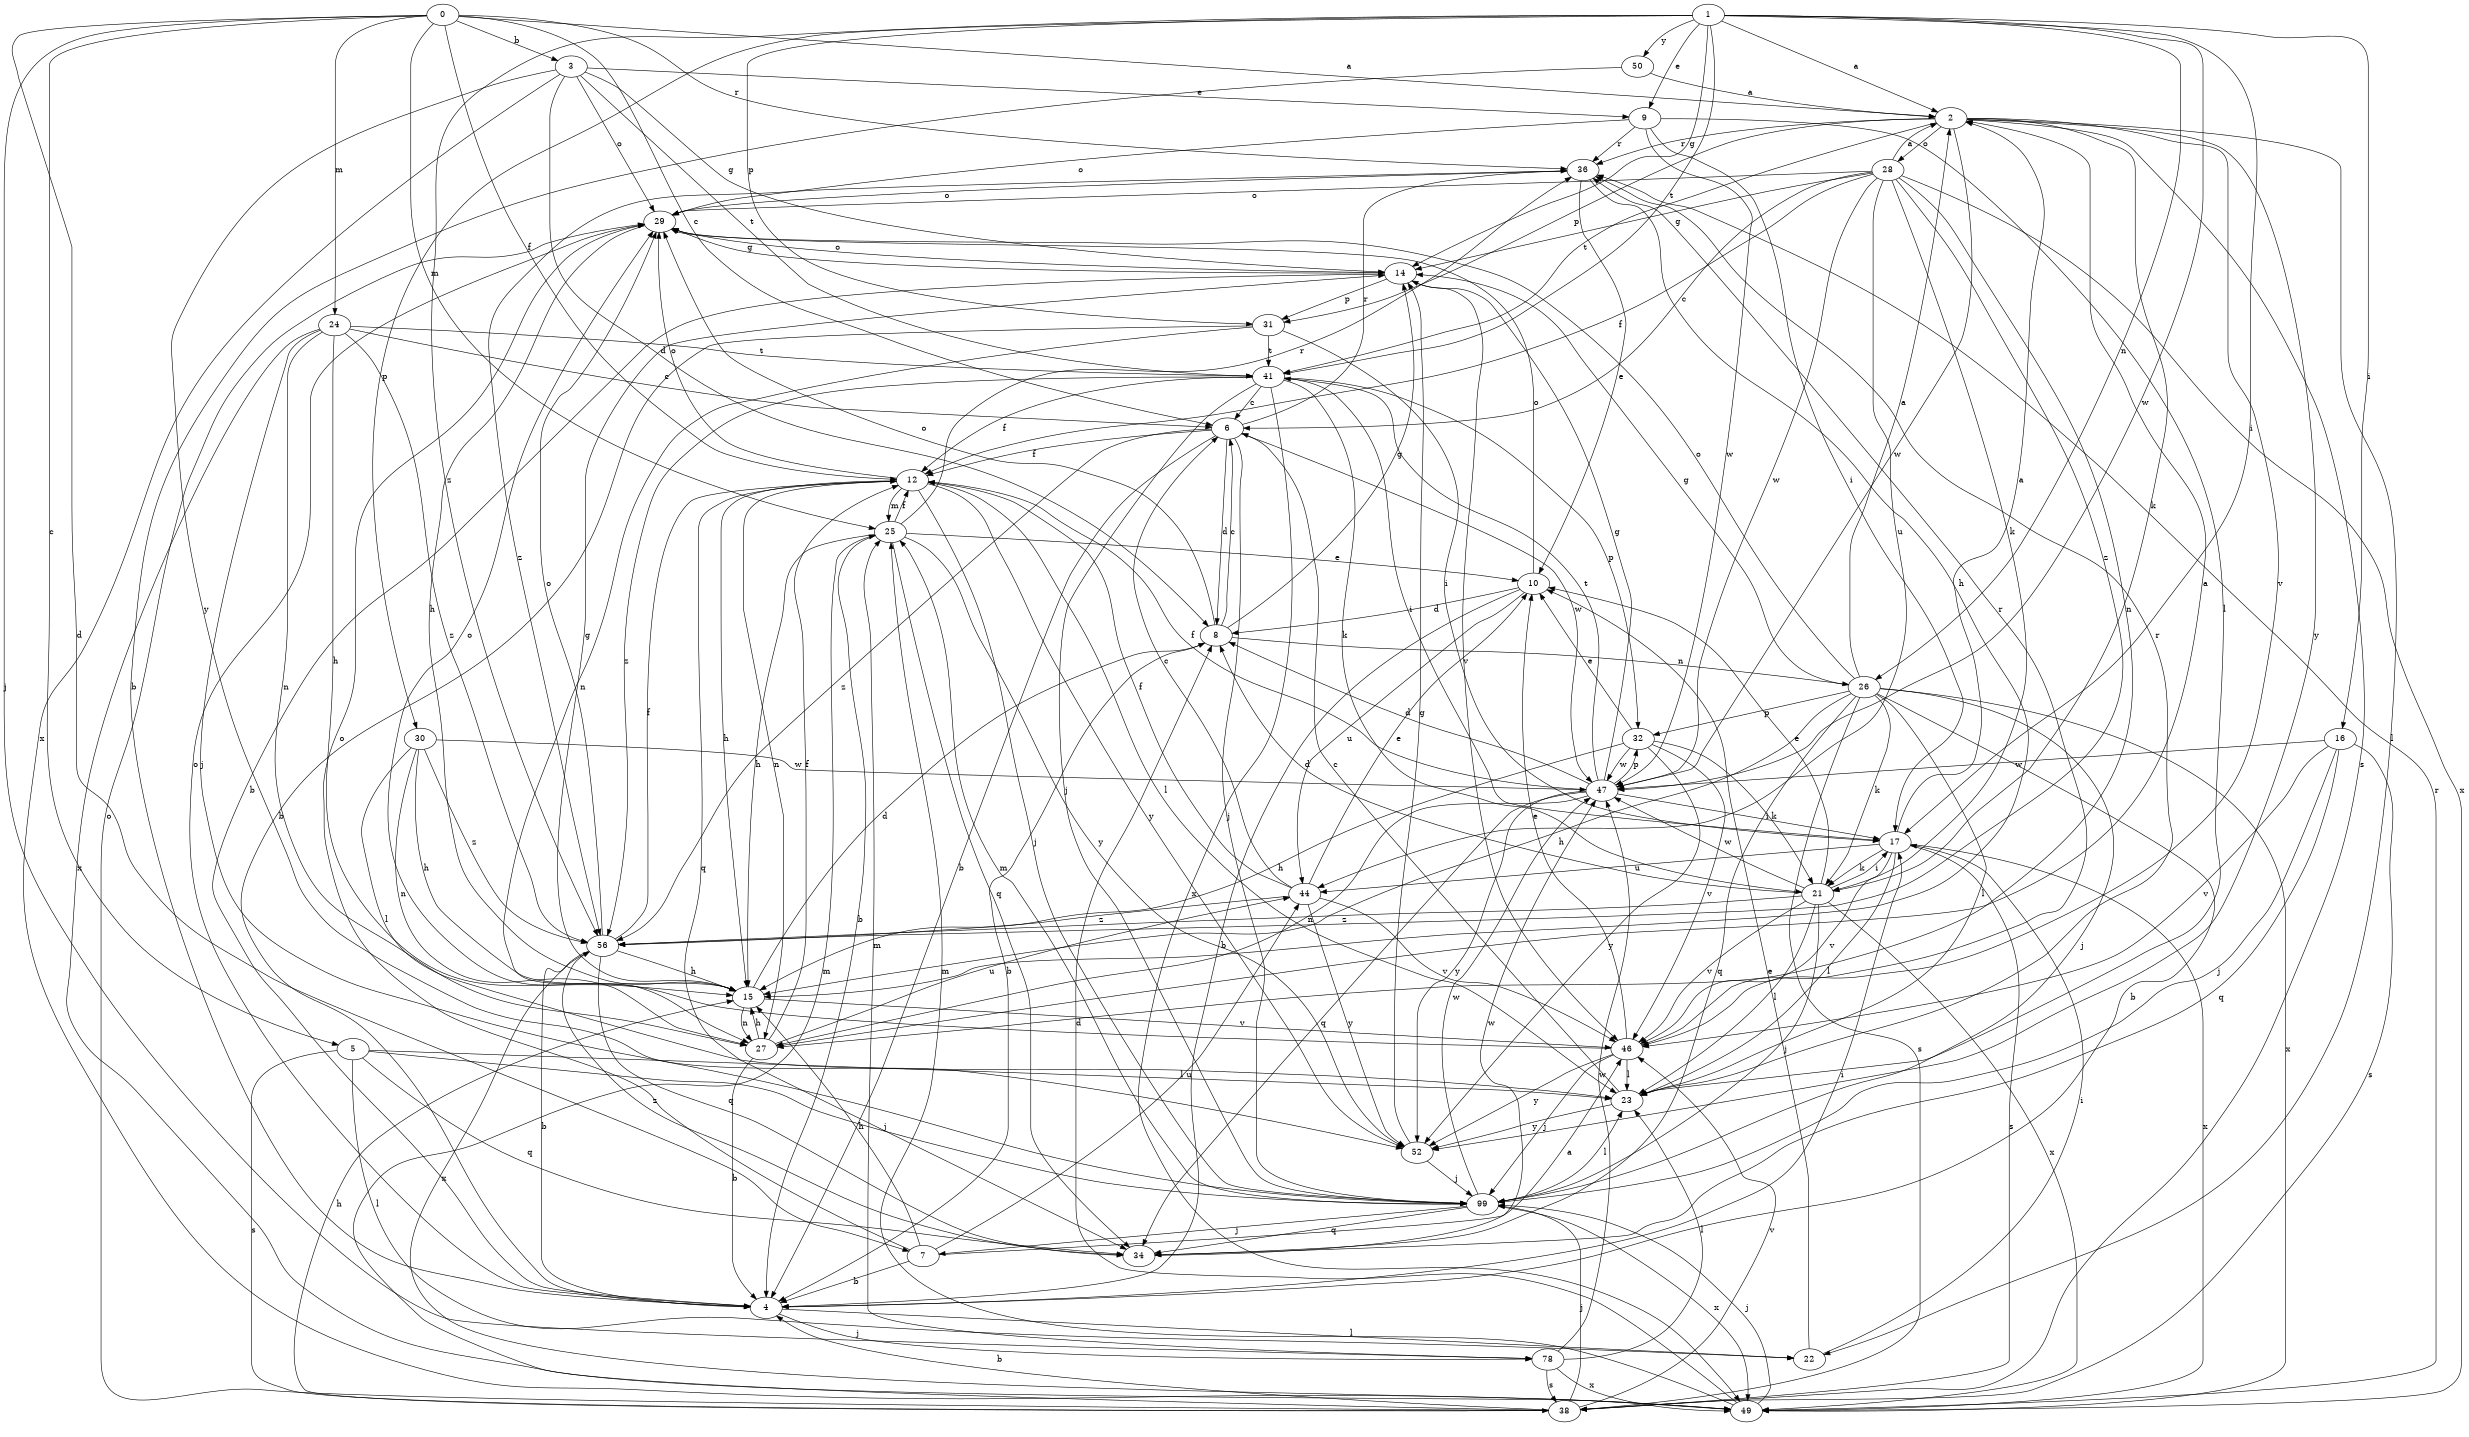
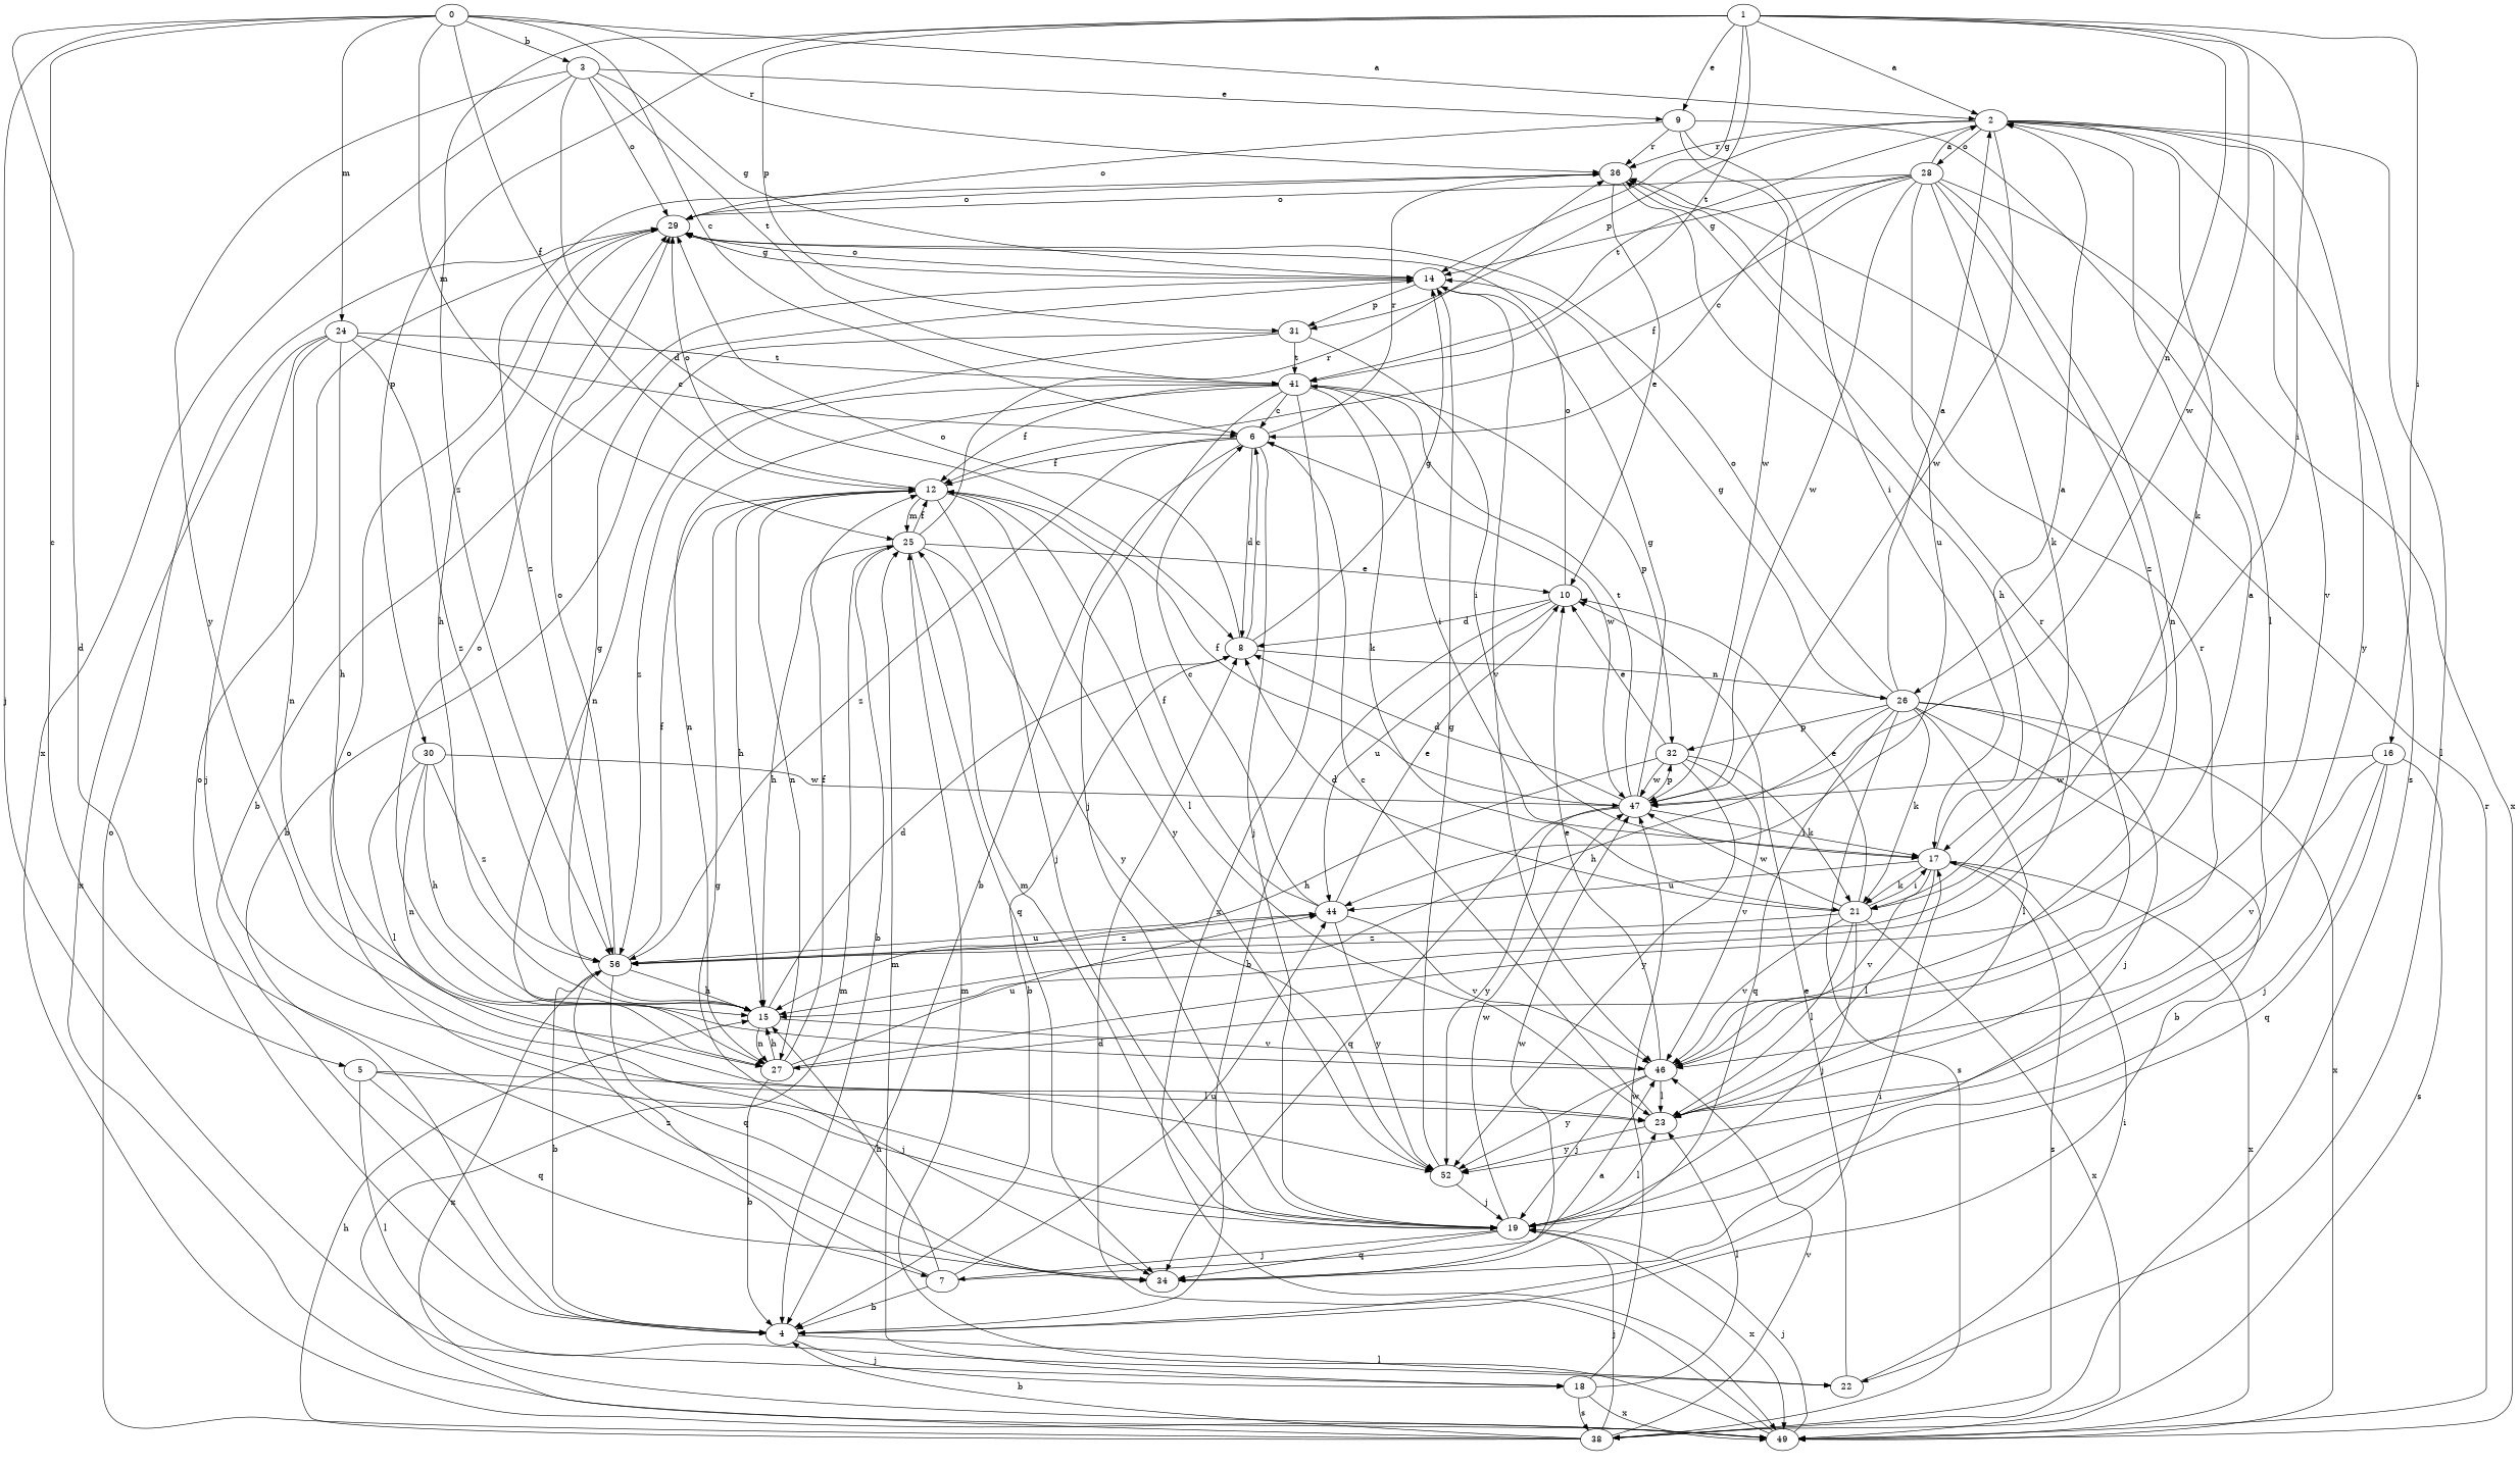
  strict digraph {
    0
    2
    3
    5
    6
    7
    12
-   18 [label=78]
+   18
    24
    25
    36
    31
    41
    47
    21
    22
    28
    38
    46
    52
    9
    14
    8
    29
    49
-   19 [label=99]
+   19
    23
    34
    n29 [label=56]
    4
    15
    44
    27
    10
    1
    16
    17
    26
    30
-   50
    32
    0 -> 2 [label=a]
    0 -> 3 [label=b]
    0 -> 5 [label=c]
    0 -> 6 [label=c]
    0 -> 7 [label=d]
    0 -> 12 [label=f]
    0 -> 18 [label=j]
    0 -> 24 [label=m]
    0 -> 25 [label=m]
    0 -> 36 [label=r]
    2 -> 36 [label=r]
    2 -> 31 [label=p]
    2 -> 41 [label=t]
    2 -> 47 [label=w]
    2 -> 21 [label=k]
    2 -> 22 [label=l]
    2 -> 28 [label=o]
    2 -> 38 [label=s]
    2 -> 46 [label=v]
    2 -> 52 [label=y]
    3 -> 41 [label=t]
    3 -> 52 [label=y]
    3 -> 9 [label=e]
    3 -> 14 [label=g]
    3 -> 8 [label=d]
    3 -> 29 [label=o]
    3 -> 49 [label=x]
    5 -> 22 [label=l]
-   5 -> 38 [label=s]
    5 -> 19 [label=j]
    5 -> 23 [label=l]
    5 -> 34 [label=q]
    6 -> 12 [label=f]
    6 -> 36 [label=r]
    6 -> 47 [label=w]
    6 -> 8 [label=d]
    6 -> 19 [label=j]
    6 -> n29 [label=z]
    6 -> 4 [label=b]
    7 -> 47 [label=w]
    7 -> 29 [label=o]
    7 -> 4 [label=b]
    7 -> 15 [label=h]
    7 -> 44 [label=u]
    12 -> 25 [label=m]
    12 -> 52 [label=y]
    12 -> 29 [label=o]
    12 -> 19 [label=j]
    12 -> 23 [label=l]
-   12 -> 34 [label=q]
+   12 -> 34 [label=g]
    12 -> 15 [label=h]
    12 -> 27 [label=n]
    18 -> 25 [label=m]
    18 -> 47 [label=w]
    18 -> 38 [label=s]
    18 -> 49 [label=x]
    18 -> 23 [label=l]
    24 -> 6 [label=c]
    24 -> 41 [label=t]
    24 -> 49 [label=x]
    24 -> 19 [label=j]
    24 -> n29 [label=z]
    24 -> 15 [label=h]
    24 -> 27 [label=n]
    25 -> 12 [label=f]
    25 -> 36 [label=r]
    25 -> 52 [label=y]
    25 -> 34 [label=q]
    25 -> 4 [label=b]
    25 -> 15 [label=h]
    25 -> 10 [label=e]
    36 -> 29 [label=o]
    36 -> n29 [label=z]
    36 -> 15 [label=h]
    36 -> 10 [label=e]
    31 -> 41 [label=t]
    31 -> 4 [label=b]
    31 -> 27 [label=n]
    31 -> 17 [label=i]
    41 -> 6 [label=c]
    41 -> 12 [label=f]
    41 -> 21 [label=k]
    41 -> 49 [label=x]
    41 -> 19 [label=j]
    41 -> n29 [label=z]
-   47 -> 27 [label=n]
+   41 -> 27 [label=n]
    41 -> 17 [label=i]
    41 -> 32 [label=p]
    47 -> 12 [label=f]
    47 -> 41 [label=t]
    47 -> 52 [label=y]
    47 -> 14 [label=g]
    47 -> 8 [label=d]
    47 -> 34 [label=q]
    47 -> 17 [label=i]
    47 -> 32 [label=p]
    21 -> 47 [label=w]
    21 -> 46 [label=v]
    21 -> 8 [label=d]
    21 -> 49 [label=x]
    21 -> 19 [label=j]
    21 -> 23 [label=l]
    21 -> n29 [label=z]
    21 -> 10 [label=e]
    21 -> 17 [label=i]
    22 -> 10 [label=e]
    22 -> 17 [label=i]
    28 -> 2 [label=a]
    28 -> 6 [label=c]
    28 -> 12 [label=f]
    28 -> 47 [label=w]
    28 -> 21 [label=k]
    28 -> 14 [label=g]
    28 -> 29 [label=o]
    28 -> 49 [label=x]
    28 -> n29 [label=z]
    28 -> 44 [label=u]
    28 -> 27 [label=n]
    38 -> 25 [label=m]
    38 -> 46 [label=v]
    38 -> 29 [label=o]
    38 -> 19 [label=j]
    38 -> 4 [label=b]
    38 -> 15 [label=h]
    46 -> 36 [label=r]
    46 -> 52 [label=y]
    46 -> 29 [label=o]
    46 -> 19 [label=j]
    46 -> 23 [label=l]
    46 -> 10 [label=e]
    52 -> 14 [label=g]
    52 -> 19 [label=j]
    9 -> 36 [label=r]
    9 -> 47 [label=w]
    9 -> 29 [label=o]
    9 -> 23 [label=l]
    9 -> 17 [label=i]
    14 -> 31 [label=p]
    14 -> 46 [label=v]
    14 -> 29 [label=o]
    14 -> 4 [label=b]
    8 -> 6 [label=c]
    8 -> 14 [label=g]
    8 -> 29 [label=o]
    8 -> 4 [label=b]
    8 -> 26 [label=n]
    29 -> 14 [label=g]
    29 -> 15 [label=h]
    49 -> 25 [label=m]
    49 -> 36 [label=r]
    49 -> 8 [label=d]
    49 -> 19 [label=j]
    19 -> 7 [label=j]
    19 -> 25 [label=m]
    19 -> 47 [label=w]
    19 -> 49 [label=x]
    19 -> 23 [label=l]
    19 -> 34 [label=q]
    23 -> 6 [label=c]
    23 -> 36 [label=r]
    23 -> 52 [label=y]
    34 -> 46 [label=a]
    34 -> n29 [label=z]
    n29 -> 12 [label=f]
    n29 -> 29 [label=o]
    n29 -> 49 [label=x]
    n29 -> 34 [label=q]
    n29 -> 4 [label=b]
    n29 -> 15 [label=h]
+   n29 -> 44 [label=u]
    4 -> 18 [label=j]
    4 -> 22 [label=l]
    4 -> 29 [label=o]
    4 -> 17 [label=i]
    15 -> 46 [label=v]
    15 -> 14 [label=g]
    15 -> 8 [label=d]
    15 -> 27 [label=n]
    44 -> 6 [label=c]
    44 -> 12 [label=f]
    44 -> 46 [label=v]
    44 -> 52 [label=y]
    44 -> n29 [label=z]
    44 -> 10 [label=e]
    27 -> 2 [label=a]
    27 -> 12 [label=f]
    27 -> 4 [label=b]
    27 -> 15 [label=h]
    27 -> 44 [label=u]
    10 -> 8 [label=d]
    10 -> 29 [label=o]
    10 -> 4 [label=b]
    10 -> 44 [label=u]
    1 -> 2 [label=a]
    1 -> 31 [label=p]
    1 -> 41 [label=t]
    1 -> 47 [label=w]
    1 -> 9 [label=e]
    1 -> 14 [label=g]
    1 -> n29 [label=z]
    1 -> 16 [label=i]
    1 -> 17 [label=i]
    1 -> 26 [label=n]
    1 -> 30 [label=p]
-   1 -> 50 [label=y]
    16 -> 47 [label=w]
    16 -> 38 [label=s]
    16 -> 46 [label=v]
    16 -> 19 [label=j]
    16 -> 34 [label=q]
    17 -> 2 [label=a]
    17 -> 21 [label=k]
    17 -> 38 [label=s]
    17 -> 46 [label=v]
    17 -> 49 [label=x]
    17 -> 23 [label=l]
    17 -> 44 [label=u]
    26 -> 2 [label=a]
    26 -> 21 [label=k]
    26 -> 38 [label=s]
    26 -> 14 [label=g]
    26 -> 29 [label=o]
    26 -> 49 [label=x]
    26 -> 19 [label=j]
    26 -> 23 [label=l]
    26 -> 34 [label=q]
    26 -> 4 [label=b]
    26 -> 15 [label=h]
    26 -> 32 [label=p]
    30 -> 47 [label=w]
    30 -> 23 [label=l]
    30 -> n29 [label=z]
    30 -> 15 [label=h]
    30 -> 27 [label=n]
-   50 -> 2 [label=a]
-   50 -> 4 [label=b]
    32 -> 47 [label=w]
    32 -> 21 [label=k]
    32 -> 46 [label=v]
    32 -> 52 [label=y]
    32 -> 15 [label=h]
    32 -> 10 [label=e]
  }
